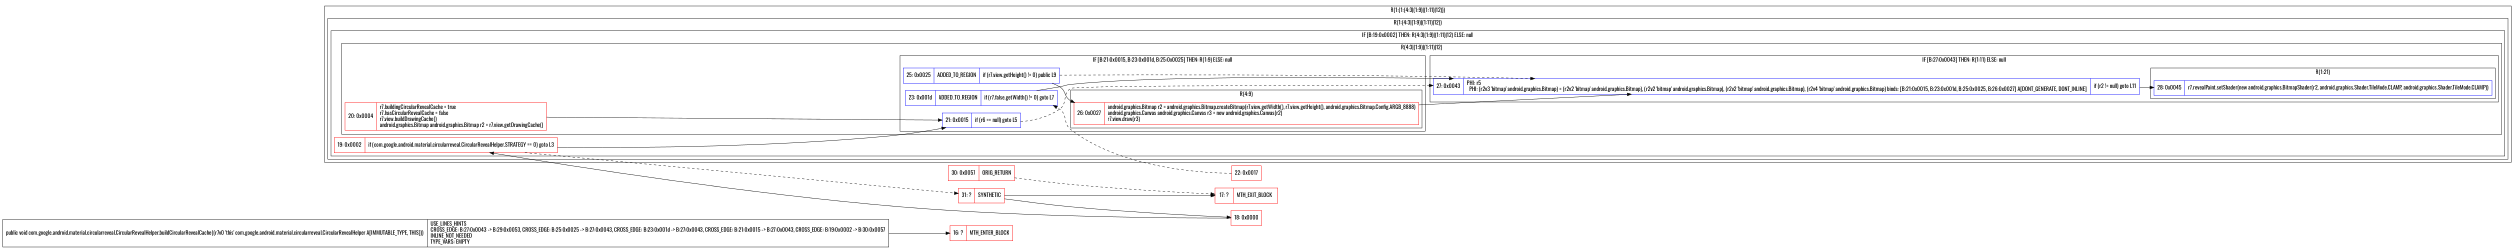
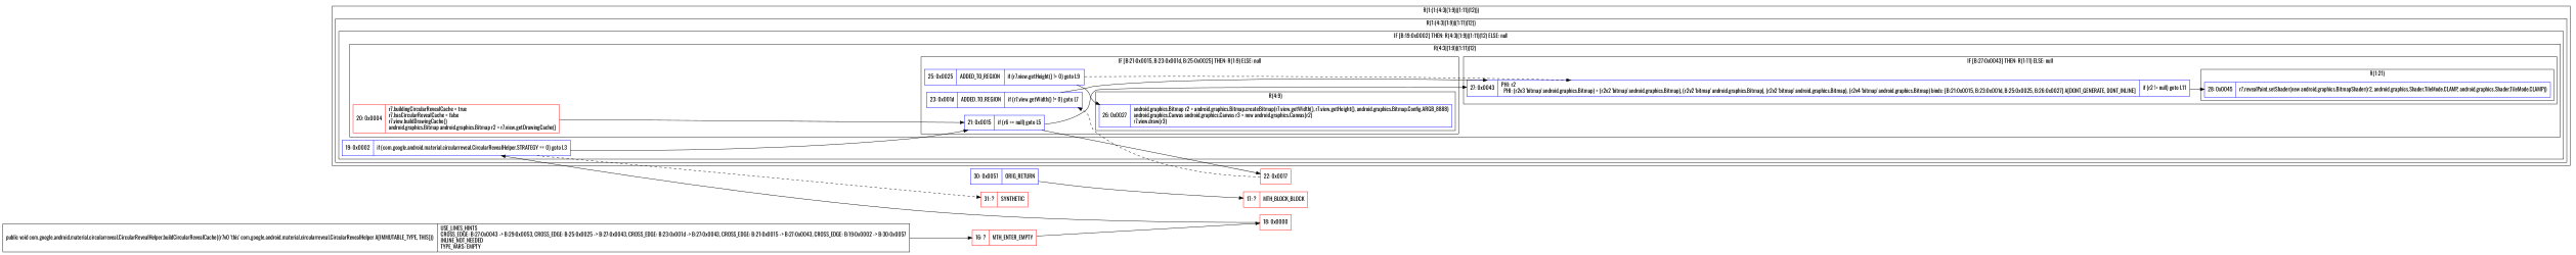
  digraph {
    fontname=Oswald
    rankdir=LR
    node [color=blue fontname=Oswald shape=record]
    edge [fontname=Oswald]
-   n1 [color=red label="{26\:\ 0x0027|android.graphics.Bitmap r2 = android.graphics.Bitmap.createBitmap(r7.view.getWidth(), r7.view.getHeight(), android.graphics.Bitmap.Config.ARGB_8888)\landroid.graphics.Canvas android.graphics.Canvas r3 = new android.graphics.Canvas(r2)\lr7.view.draw(r3)\l}"]
+   n1 [label="{26\:\ 0x0027|android.graphics.Bitmap r2 = android.graphics.Bitmap.createBitmap(r7.view.getWidth(), r7.view.getHeight(), android.graphics.Bitmap.Config.ARGB_8888)\landroid.graphics.Canvas android.graphics.Canvas r3 = new android.graphics.Canvas(r2)\lr7.view.draw(r3)\l}"]
    n2 [label="{21\:\ 0x0015|if (r6 == null) goto L5\l}"]
-   n3 [label="{23\:\ 0x001d|ADDED_TO_REGION\l|if (r7.false.getWidth() != 0) goto L7\l}"]
-   n4 [label="{25\:\ 0x0025|ADDED_TO_REGION\l|if (r7.view.getHeight() != 0) public L9\l}"]
+   n3 [label="{23\:\ 0x001d|ADDED_TO_REGION\l|if (r7.view.getWidth() != 0) goto L7\l}"]
+   n4 [label="{25\:\ 0x0025|ADDED_TO_REGION\l|if (r7.view.getHeight() != 0) goto L9\l}"]
    n5 [label="{28\:\ 0x0045|r7.revealPaint.setShader(new android.graphics.BitmapShader(r2, android.graphics.Shader.TileMode.CLAMP, android.graphics.Shader.TileMode.CLAMP))\l}"]
-   n6 [label="{27\:\ 0x0043|PHI: r5 \l  PHI: (r2v3 'bitmap' android.graphics.Bitmap) = (r2v2 'bitmap' android.graphics.Bitmap), (r2v2 'bitmap' android.graphics.Bitmap), (r2v2 'bitmap' android.graphics.Bitmap), (r2v4 'bitmap' android.graphics.Bitmap) binds: [B:21:0x0015, B:23:0x001d, B:25:0x0025, B:26:0x0027] A[DONT_GENERATE, DONT_INLINE]\l|if (r2 != null) goto L11\l}"]
+   n6 [label="{27\:\ 0x0043|PHI: r2 \l  PHI: (r2v3 'bitmap' android.graphics.Bitmap) = (r2v2 'bitmap' android.graphics.Bitmap), (r2v2 'bitmap' android.graphics.Bitmap), (r2v2 'bitmap' android.graphics.Bitmap), (r2v4 'bitmap' android.graphics.Bitmap) binds: [B:21:0x0015, B:23:0x001d, B:25:0x0025, B:26:0x0027] A[DONT_GENERATE, DONT_INLINE]\l|if (r2 != null) goto L11\l}"]
    n7 [color=red label="{20\:\ 0x0004|r7.buildingCircularRevealCache = true\lr7.hasCircularRevealCache = false\lr7.view.buildDrawingCache()\landroid.graphics.Bitmap android.graphics.Bitmap r2 = r7.view.getDrawingCache()\l}"]
-   n8 [color=red label="{19\:\ 0x0002|if (com.google.android.material.circularreveal.CircularRevealHelper.STRATEGY == 0) goto L3\l}"]
+   n8 [label="{19\:\ 0x0002|if (com.google.android.material.circularreveal.CircularRevealHelper.STRATEGY == 0) goto L3\l}"]
    n9 [color=red label="{22\:\ 0x0017}"]
    n10 [color=red label="{31\:\ ?|SYNTHETIC\l}"]
-   n11 [color=red label="{17\:\ ?|MTH_EXIT_BLOCK\l}"]
-   n12 [color=red label="{30\:\ 0x0057|ORIG_RETURN\l}"]
-   n13 [color=red label="{16\:\ ?|MTH_ENTER_BLOCK\l}"]
+   n11 [color=red label="{17\:\ ?|MTH_BLOCK_BLOCK\l}"]
+   n12 [label="{30\:\ 0x0057|ORIG_RETURN\l}"]
+   n13 [color=red label="{16\:\ ?|MTH_ENTER_EMPTY\l}"]
    n14 [color=red label="{18\:\ 0x0000}"]
    n15 [label="{public void com.google.android.material.circularreveal.CircularRevealHelper.buildCircularRevealCache((r7v0 'this' com.google.android.material.circularreveal.CircularRevealHelper A[IMMUTABLE_TYPE, THIS]))  | USE_LINES_HINTS\lCROSS_EDGE: B:27:0x0043 \-\> B:29:0x0053, CROSS_EDGE: B:25:0x0025 \-\> B:27:0x0043, CROSS_EDGE: B:23:0x001d \-\> B:27:0x0043, CROSS_EDGE: B:21:0x0015 \-\> B:27:0x0043, CROSS_EDGE: B:19:0x0002 \-\> B:30:0x0057\lINLINE_NOT_NEEDED\lTYPE_VARS: EMPTY\l}" color=""]
    subgraph cluster_1 {
      label="R(1:(1:(4:3|(1:9)|(1:11)|12)))"
      subgraph cluster_2 {
        label="R(1:(4:3|(1:9)|(1:11)|12))"
        subgraph cluster_3 {
          label="IF [B:19:0x0002] THEN: R(4:3|(1:9)|(1:11)|12) ELSE: null"
          n8
          subgraph cluster_4 {
            label="R(4:3|(1:9)|(1:11)|12)"
            n7
            subgraph cluster_5 {
              label="IF [B:21:0x0015, B:23:0x001d, B:25:0x0025] THEN: R(1:9) ELSE: null"
              n2
              n3
              n4
              subgraph cluster_6 {
                label="R(4:9)"
                n1
              }
            }
            subgraph cluster_7 {
              label="IF [B:27:0x0043] THEN: R(1:11) ELSE: null"
              n6
              subgraph cluster_8 {
                label="R(1:21)"
                n5
              }
            }
          }
        }
      }
    }
-   n1 -> n6
-   n2 -> n6 [style=dashed]
+   n2 -> n6 [style=solid]
+   n2 -> n9
    n3 -> n6 [style=solid]
    n4 -> n1
    n4 -> n6 [style=dashed]
    n6 -> n5
    n7 -> n2
    n8 -> n2
    n8 -> n10 [style=dashed]
    n9 -> n3 [style=dashed]
-   n10 -> n11
-   n12 -> n11 [style=dashed]
-   n10 -> n14
+   n12 -> n11
+   n13 -> n14
    n14 -> n8
    n15 -> n13
  }
